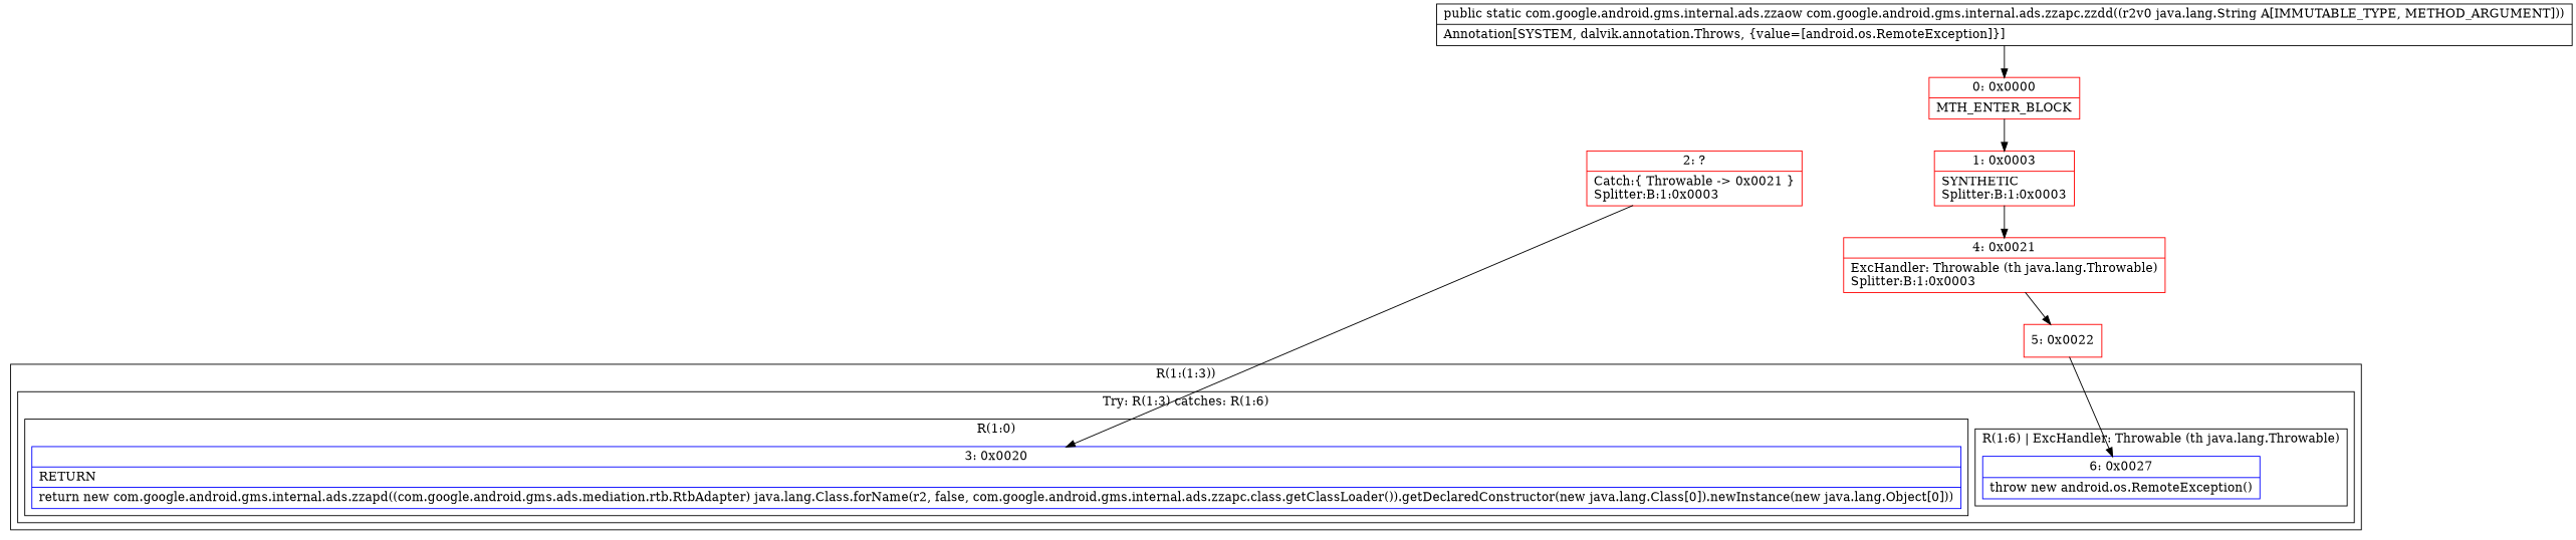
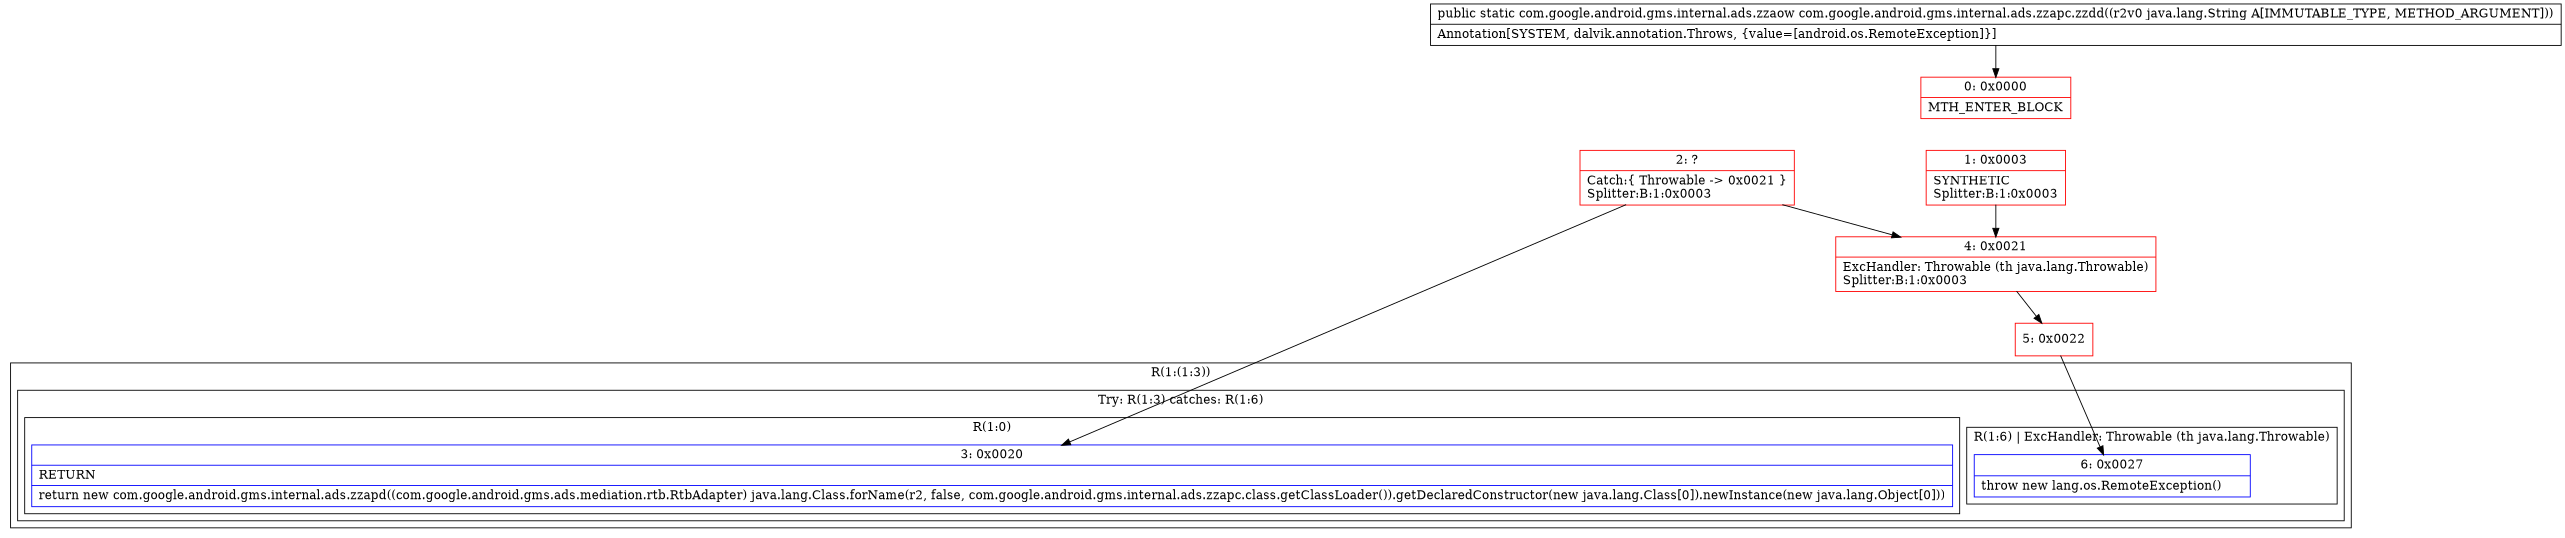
  digraph {
    node [color=red shape=record]
    n1 [color=blue label="{3\:\ 0x0020|RETURN\l|return new com.google.android.gms.internal.ads.zzapd((com.google.android.gms.ads.mediation.rtb.RtbAdapter) java.lang.Class.forName(r2, false, com.google.android.gms.internal.ads.zzapc.class.getClassLoader()).getDeclaredConstructor(new java.lang.Class[0]).newInstance(new java.lang.Object[0]))\l}"]
-   n2 [color=blue label="{6\:\ 0x0027|throw new android.os.RemoteException()\l}"]
+   n2 [color=blue label="{6\:\ 0x0027|throw new lang.os.RemoteException()\l}"]
    n3 [label="{0\:\ 0x0000|MTH_ENTER_BLOCK\l}"]
    n4 [label="{1\:\ 0x0003|SYNTHETIC\lSplitter:B:1:0x0003\l}"]
    n5 [label="{4\:\ 0x0021|ExcHandler: Throwable (th java.lang.Throwable)\lSplitter:B:1:0x0003\l}"]
    n6 [label="{2\:\ ?|Catch:\{ Throwable \-\> 0x0021 \}\lSplitter:B:1:0x0003\l}"]
    n7 [label="{5\:\ 0x0022}"]
    n8 [label="{public static com.google.android.gms.internal.ads.zzaow com.google.android.gms.internal.ads.zzapc.zzdd((r2v0 java.lang.String A[IMMUTABLE_TYPE, METHOD_ARGUMENT]))  | Annotation[SYSTEM, dalvik.annotation.Throws, \{value=[android.os.RemoteException]\}]\l}" color=""]
    subgraph cluster_1 {
      label="R(1:(1:3))"
      subgraph cluster_2 {
        label="Try: R(1:3) catches: R(1:6)"
        subgraph cluster_3 {
          label="R(1:0)"
          n1
        }
        subgraph cluster_4 {
          label="R(1:6) | ExcHandler: Throwable (th java.lang.Throwable)\l"
          n2
        }
      }
    }
    subgraph cluster_5 {
      label="R(1:6) | ExcHandler: Throwable (th java.lang.Throwable)\l"
    }
-   n3 -> n4
    n4 -> n5
    n5 -> n7
    n6 -> n1
+   n6 -> n5
    n7 -> n2
    n8 -> n3
  }
